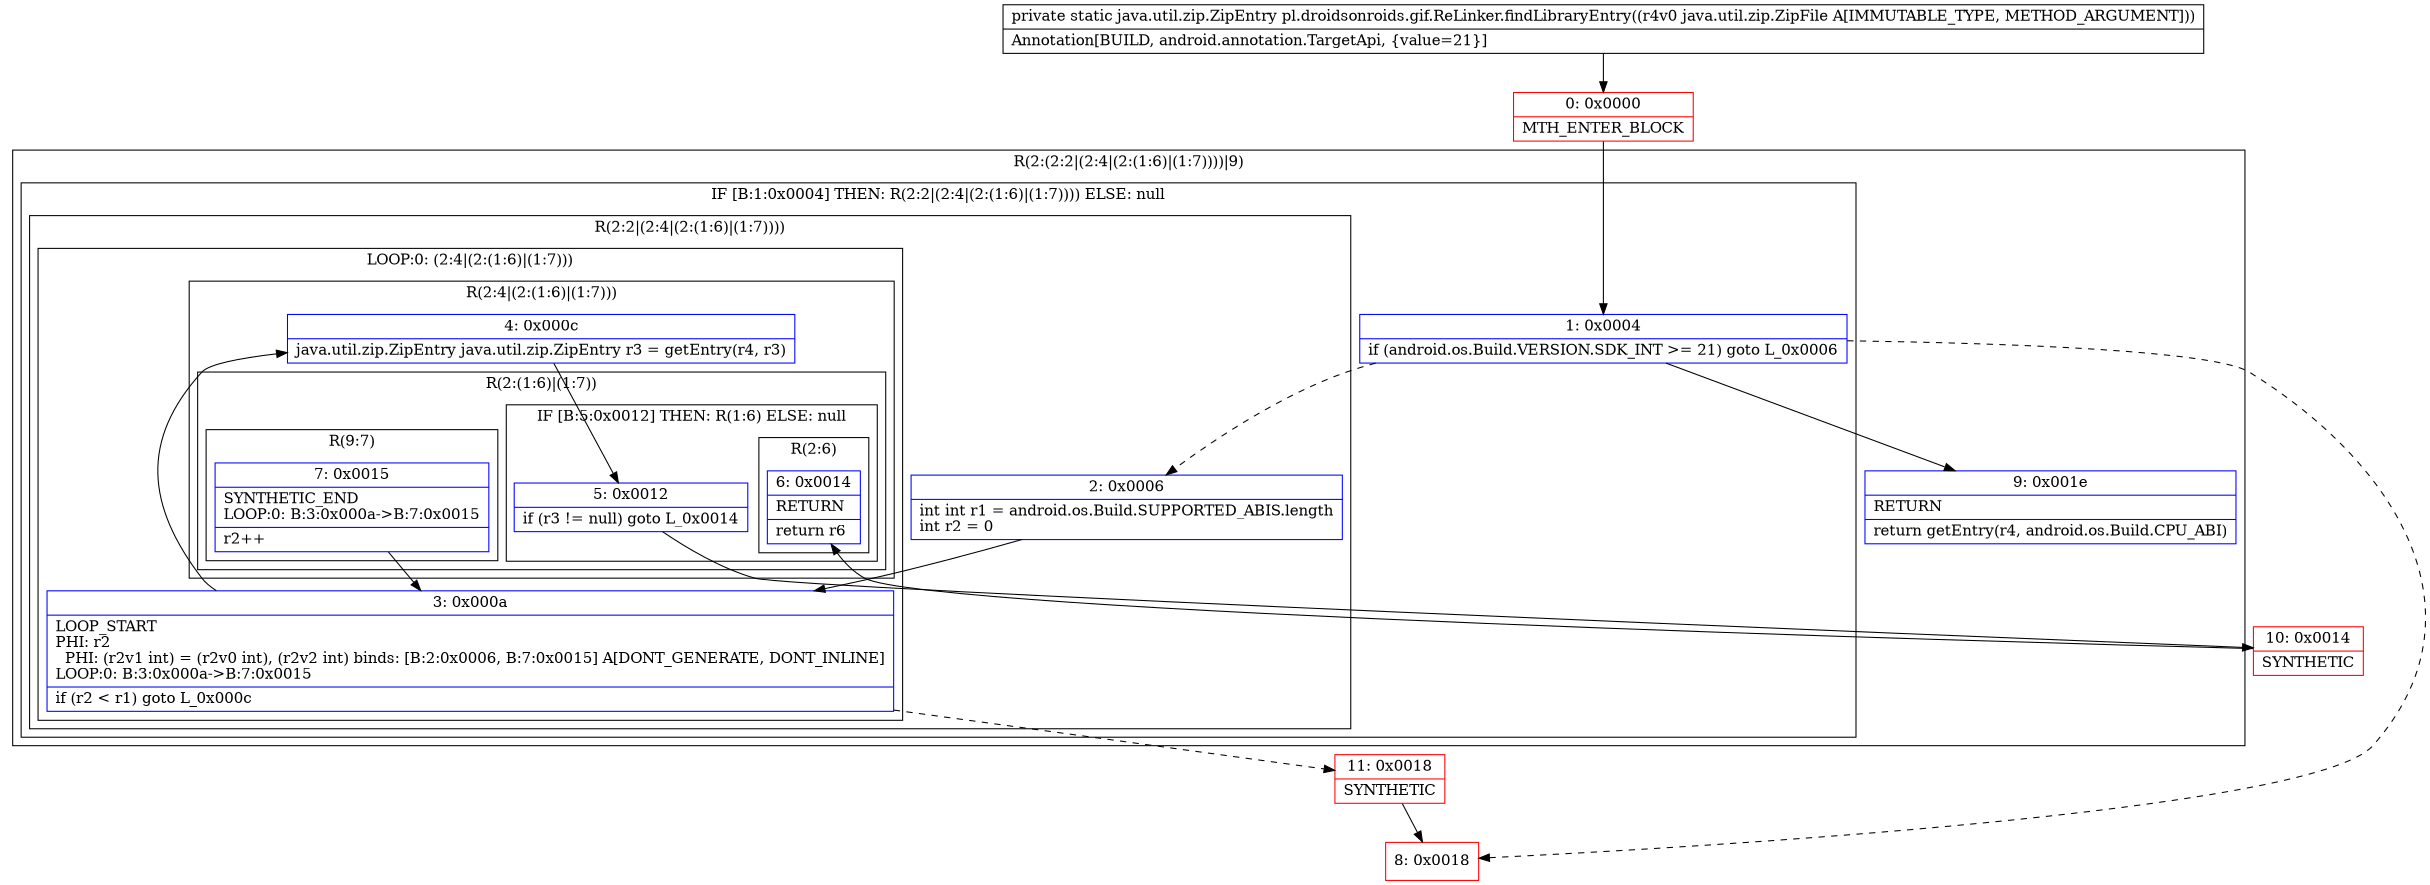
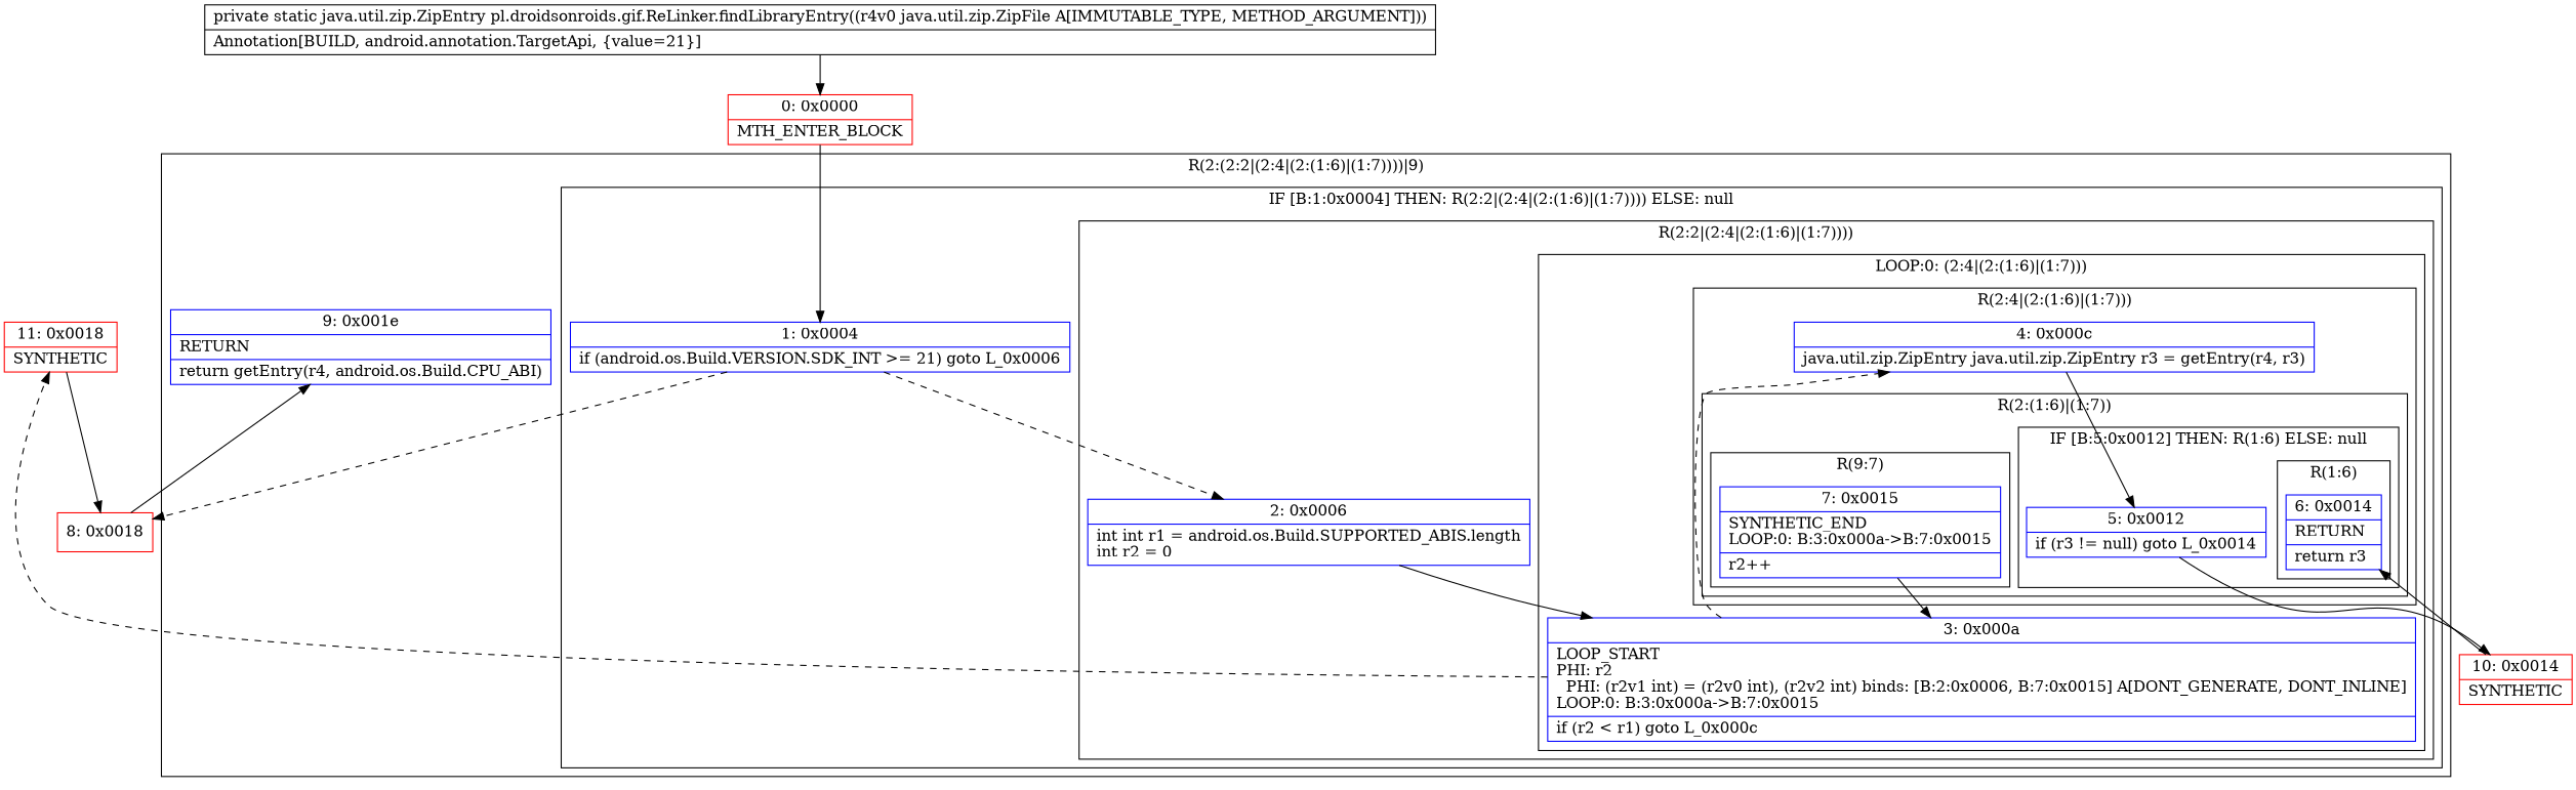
  digraph {
    node [color=blue shape=record]
-   n1 [label="{6\:\ 0x0014|RETURN\l|return r6\l}"]
+   n1 [label="{6\:\ 0x0014|RETURN\l|return r3\l}"]
    n2 [label="{5\:\ 0x0012|if (r3 != null) goto L_0x0014\l}"]
    n3 [label="{7\:\ 0x0015|SYNTHETIC_END\lLOOP:0: B:3:0x000a\-\>B:7:0x0015\l|r2++\l}"]
    n4 [label="{4\:\ 0x000c|java.util.zip.ZipEntry java.util.zip.ZipEntry r3 = getEntry(r4, r3)\l}"]
    n5 [label="{3\:\ 0x000a|LOOP_START\lPHI: r2 \l  PHI: (r2v1 int) = (r2v0 int), (r2v2 int) binds: [B:2:0x0006, B:7:0x0015] A[DONT_GENERATE, DONT_INLINE]\lLOOP:0: B:3:0x000a\-\>B:7:0x0015\l|if (r2 \< r1) goto L_0x000c\l}"]
    n6 [label="{2\:\ 0x0006|int int r1 = android.os.Build.SUPPORTED_ABIS.length\lint r2 = 0\l}"]
    n7 [label="{1\:\ 0x0004|if (android.os.Build.VERSION.SDK_INT \>= 21) goto L_0x0006\l}"]
    n8 [label="{9\:\ 0x001e|RETURN\l|return getEntry(r4, android.os.Build.CPU_ABI)\l}"]
    n9 [color=red label="{10\:\ 0x0014|SYNTHETIC\l}"]
    n10 [color=red label="{11\:\ 0x0018|SYNTHETIC\l}"]
    n11 [color=red label="{8\:\ 0x0018}"]
    n12 [color=red label="{0\:\ 0x0000|MTH_ENTER_BLOCK\l}"]
    n13 [label="{private static java.util.zip.ZipEntry pl.droidsonroids.gif.ReLinker.findLibraryEntry((r4v0 java.util.zip.ZipFile A[IMMUTABLE_TYPE, METHOD_ARGUMENT]))  | Annotation[BUILD, android.annotation.TargetApi, \{value=21\}]\l}" color=""]
    subgraph cluster_1 {
      label="R(2:(2:2|(2:4|(2:(1:6)|(1:7))))|9)"
      n8
      subgraph cluster_2 {
        label="IF [B:1:0x0004] THEN: R(2:2|(2:4|(2:(1:6)|(1:7)))) ELSE: null"
        n7
        subgraph cluster_3 {
          label="R(2:2|(2:4|(2:(1:6)|(1:7))))"
          n6
          subgraph cluster_4 {
            label="LOOP:0: (2:4|(2:(1:6)|(1:7)))"
            n5
            subgraph cluster_5 {
              label="R(2:4|(2:(1:6)|(1:7)))"
              n4
              subgraph cluster_6 {
                label="R(2:(1:6)|(1:7))"
                subgraph cluster_7 {
                  label="IF [B:5:0x0012] THEN: R(1:6) ELSE: null"
                  n2
                  subgraph cluster_8 {
-                   label="R(2:6)"
+                   label="R(1:6)"
                    n1
                  }
                }
                subgraph cluster_9 {
                  label="R(9:7)"
                  n3
                }
              }
            }
          }
        }
      }
    }
    n2 -> n9
    n3 -> n5
    n4 -> n2
-   n5 -> n4
+   n5 -> n4 [style=dashed]
    n5 -> n10 [style=dashed]
    n6 -> n5
    n7 -> n6 [style=dashed]
    n7 -> n11 [style=dashed]
    n9 -> n1
    n10 -> n11
-   n7 -> n8
+   n11 -> n8
    n12 -> n7
    n13 -> n12
  }
